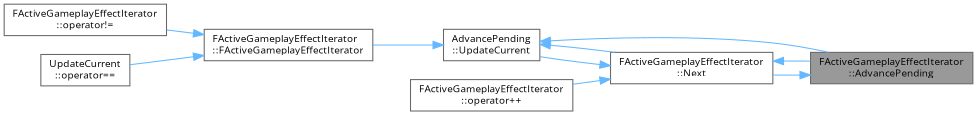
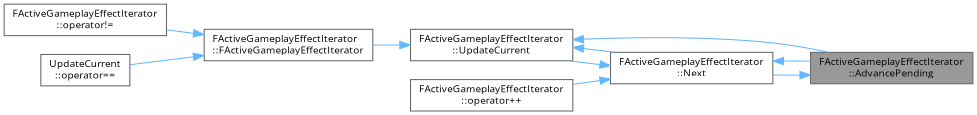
  digraph {
    fontname="Open Sans"
    rankdir=RL
    node [color=grey40 fillcolor=white fontname="Open Sans" fontsize=10 shape=box style=filled]
    edge [color=steelblue1 dir=back fontname="Open Sans" fontsize=10 labelfontname=Helvetica labelfontsize=10 style=solid]
    n1 [color=gray40 fillcolor=grey60 fontcolor=black height=0.2 label="FActiveGameplayEffectIterator\l::AdvancePending" width=0.4]
    n2 [height=0.2 label="FActiveGameplayEffectIterator\l::Next" width=0.4]
-   n3 [height=0.2 label="AdvancePending\l::UpdateCurrent" width=0.4]
+   n3 [height=0.2 label="FActiveGameplayEffectIterator\l::UpdateCurrent" width=0.4]
    n4 [height=0.2 label="FActiveGameplayEffectIterator\l::operator++" width=0.4]
    n5 [height=0.2 label="FActiveGameplayEffectIterator\l::FActiveGameplayEffectIterator" width=0.4]
    n6 [height=0.2 label="FActiveGameplayEffectIterator\l::operator!=" width=0.4]
    n7 [height=0.2 label="UpdateCurrent\l::operator==" width=0.4]
    n1 -> n2
    n2 -> n1
    n2 -> n3
    n2 -> n4
    n3 -> n1
    n3 -> n2
    n3 -> n5
    n5 -> n6
    n5 -> n7
  }
